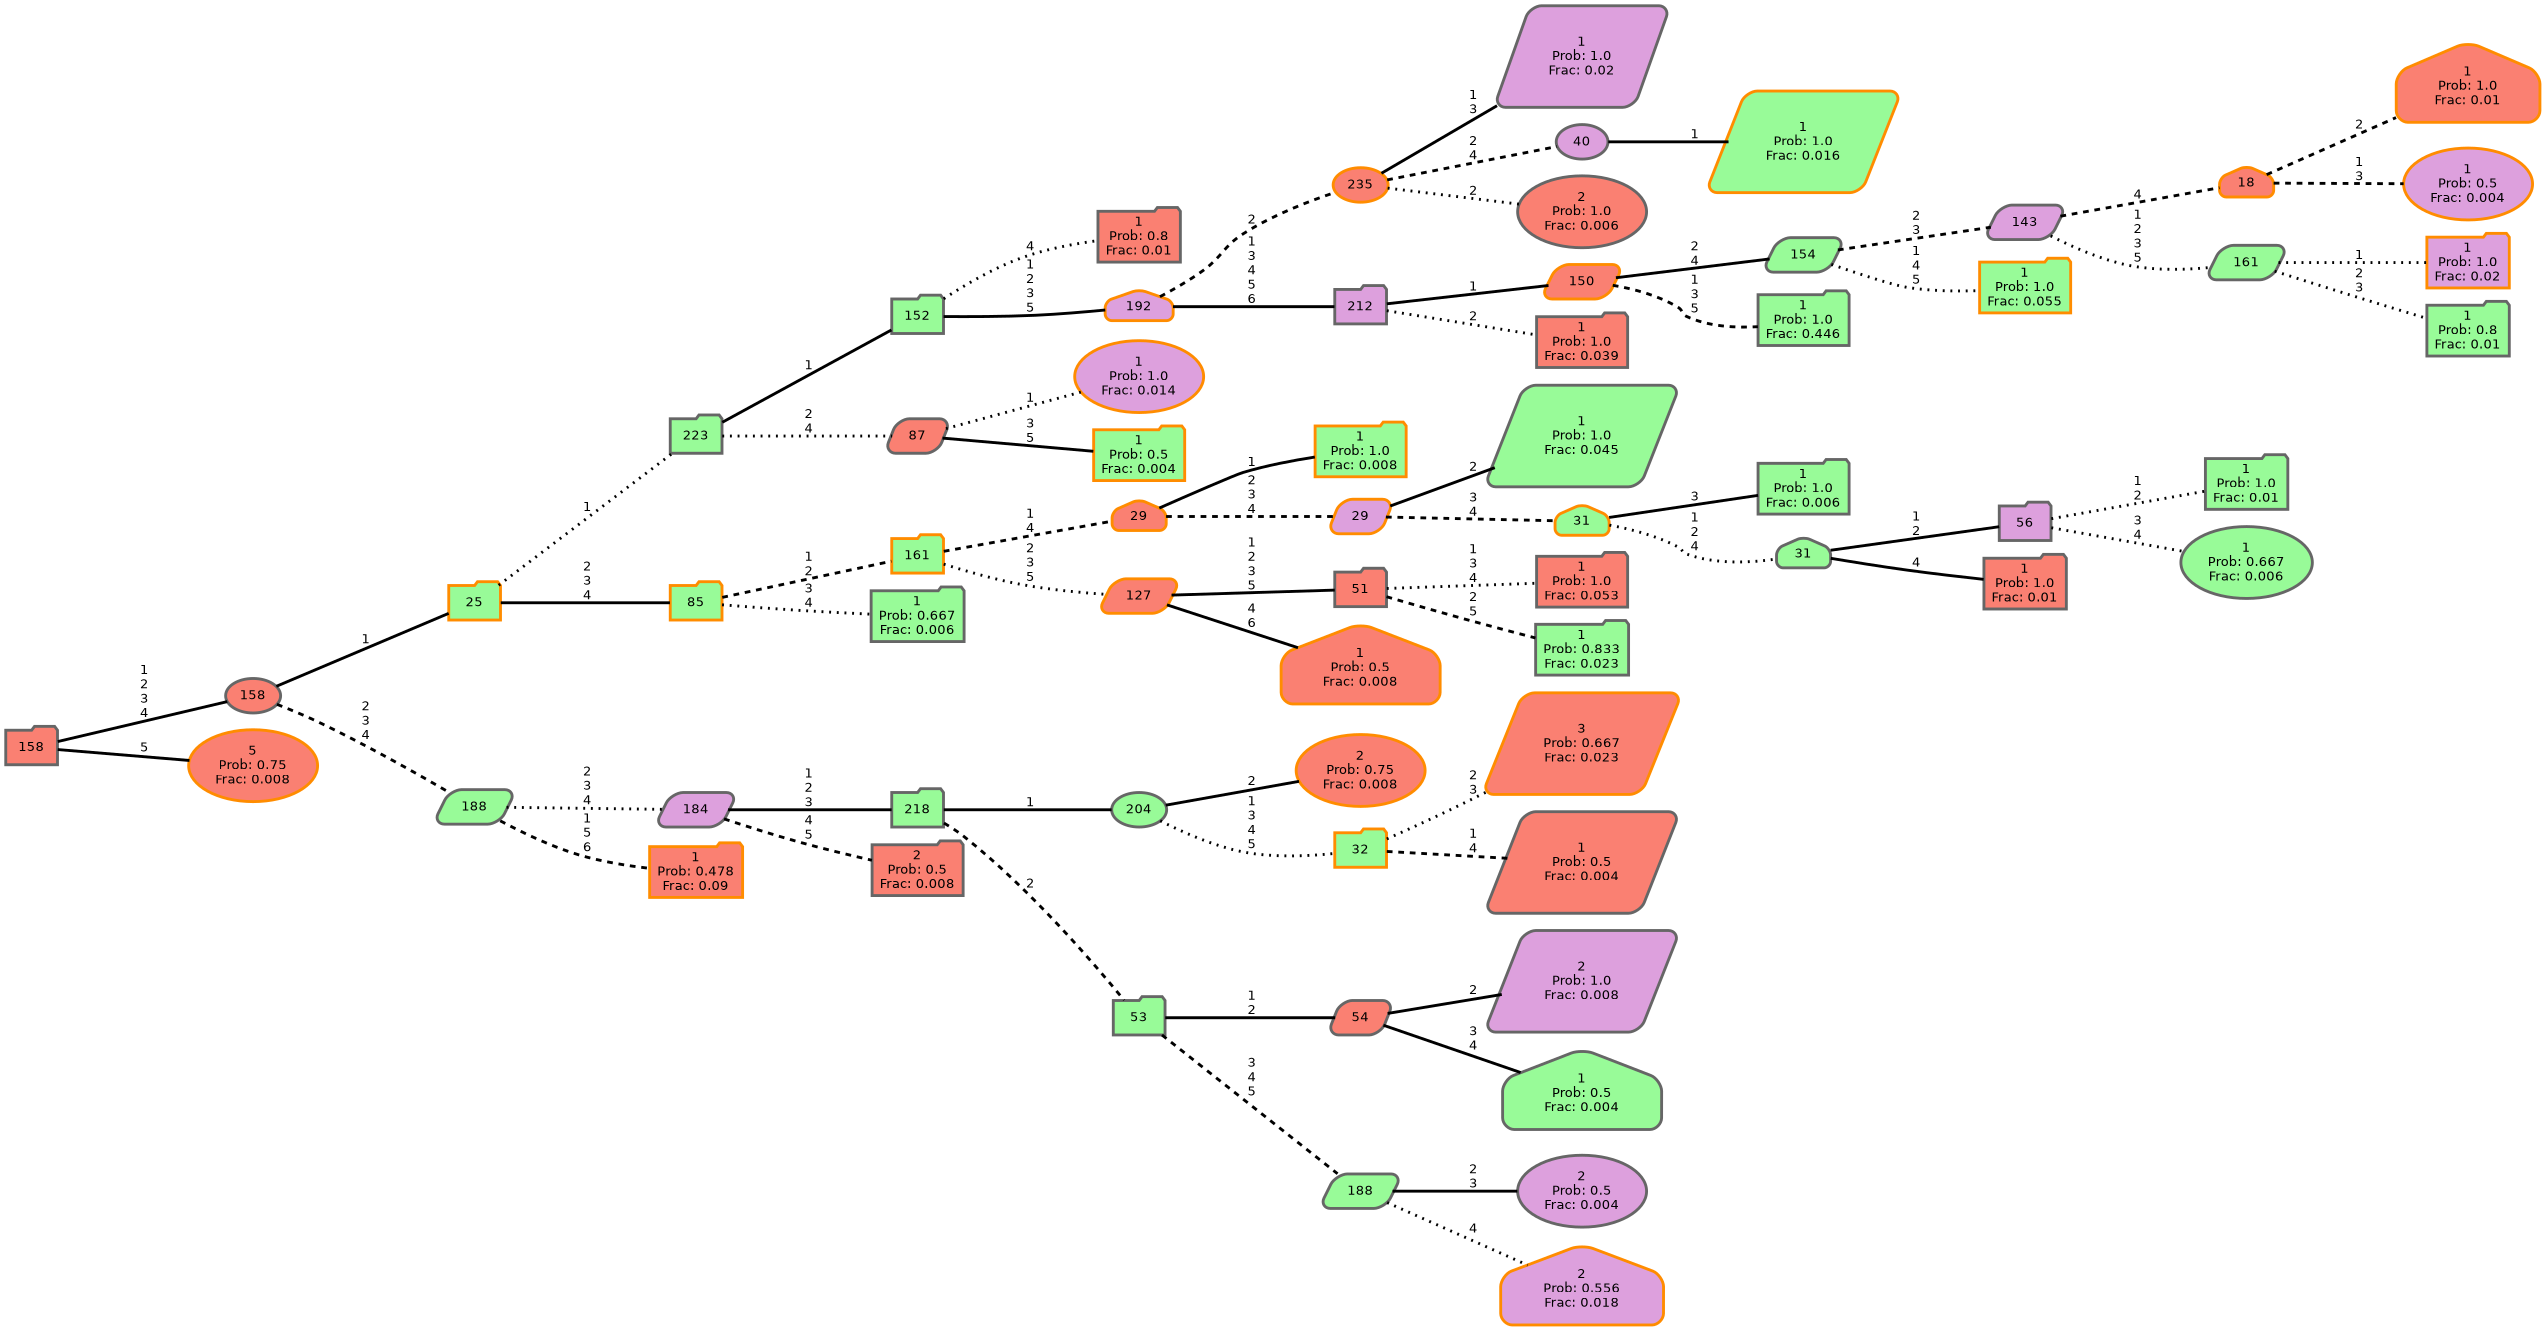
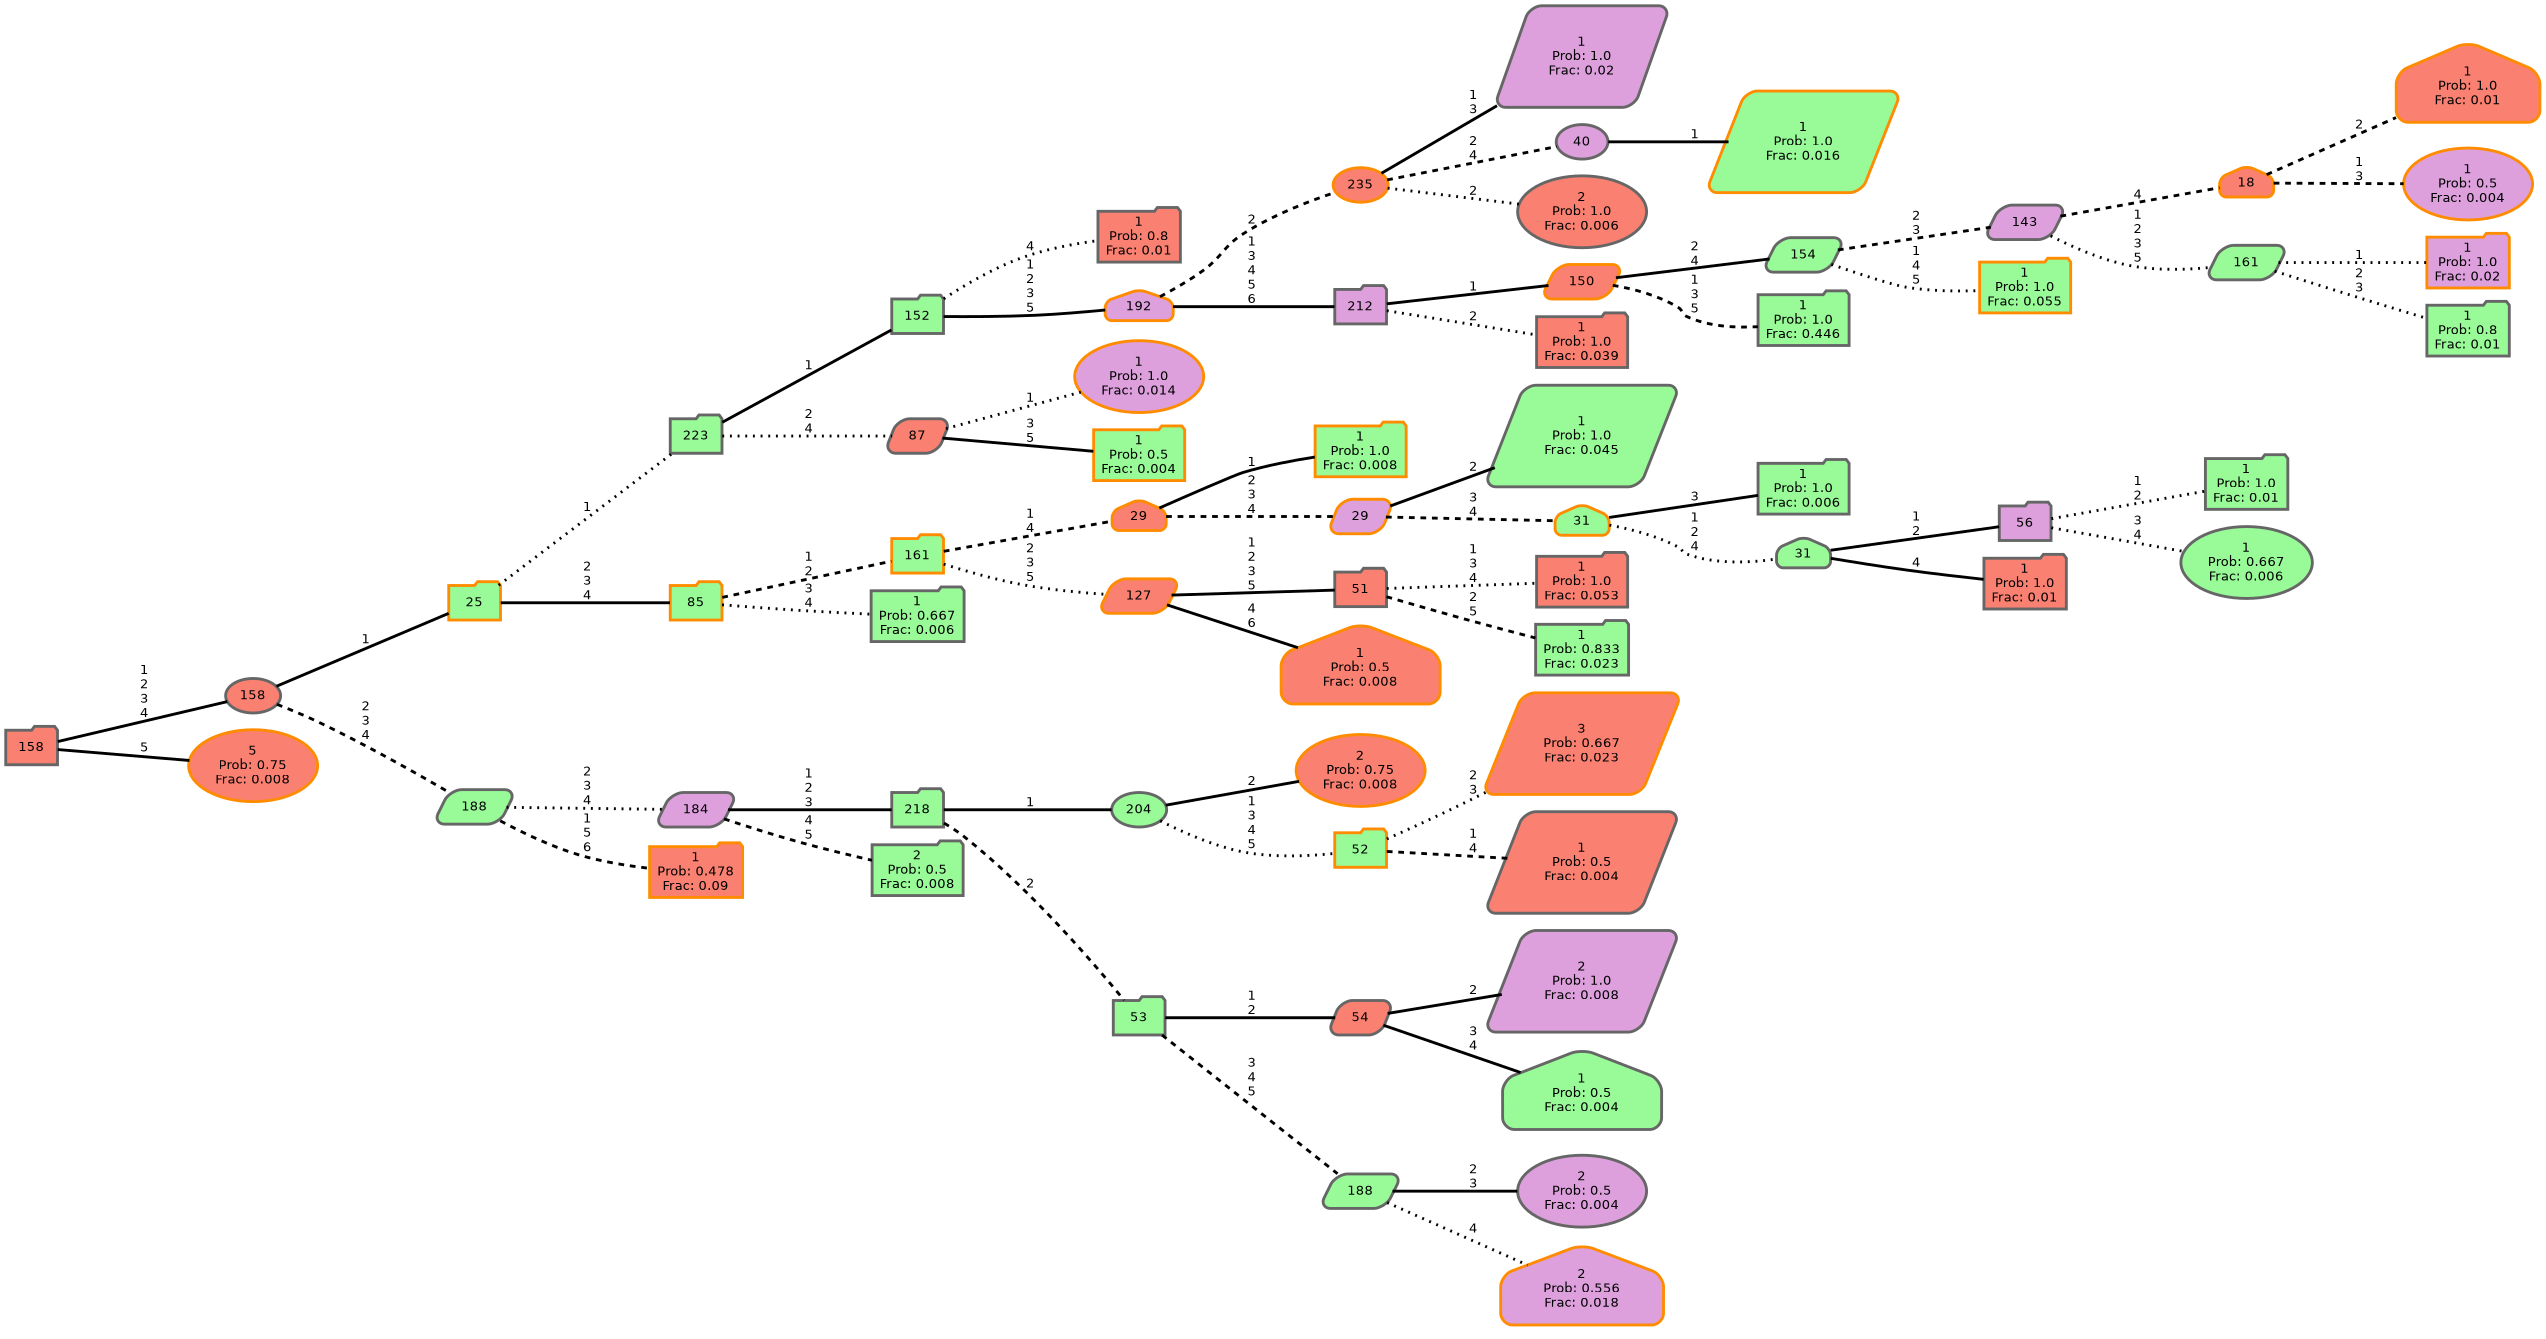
  graph {
    rankdir=LR
    ranksep="0 equally"
    splines=straight
    node [color=gray40 fillcolor=palegreen fontcolor=black fontname=helvetica penwidth=3 shape=folder style="filled, rounded"]
    edge [color=black fontname=helvetica penwidth=3 style=solid]
    n1 [fillcolor=salmon label="1\nProb: 0.8\nFrac: 0.01"]
    n2 [label=152]
    n3 [color=darkorange fillcolor=plum label=192 shape=house]
    n4 [color=darkorange fillcolor=salmon label=235 shape=ellipse]
    n5 [fillcolor=plum label=212]
    n6 [fillcolor=plum label="1\nProb: 1.0\nFrac: 0.02" shape=parallelogram]
    n7 [fillcolor=plum label=40 shape=ellipse]
    n8 [fillcolor=salmon label="2\nProb: 1.0\nFrac: 0.006" shape=ellipse]
    n9 [color=darkorange label="1\nProb: 1.0\nFrac: 0.016" shape=parallelogram]
    n10 [color=darkorange fillcolor=salmon label=150 shape=parallelogram]
    n11 [fillcolor=salmon label="1\nProb: 1.0\nFrac: 0.039"]
    n12 [color=darkorange fillcolor=salmon label="1\nProb: 1.0\nFrac: 0.01" shape=house]
    n13 [color=darkorange fillcolor=salmon label=18 shape=house]
    n14 [color=darkorange fillcolor=plum label="1\nProb: 0.5\nFrac: 0.004" shape=ellipse]
    n15 [fillcolor=plum label=143 shape=parallelogram]
    n16 [label=161 shape=parallelogram]
    n17 [color=darkorange fillcolor=plum label="1\nProb: 1.0\nFrac: 0.02"]
    n18 [label="1\nProb: 0.8\nFrac: 0.01"]
    n19 [label=154 shape=parallelogram]
    n20 [color=darkorange label="1\nProb: 1.0\nFrac: 0.055"]
    n21 [label="1\nProb: 1.0\nFrac: 0.446"]
    n22 [label=223]
    n23 [fillcolor=salmon label=87 shape=parallelogram]
    n24 [color=darkorange fillcolor=plum label="1\nProb: 1.0\nFrac: 0.014" shape=ellipse]
    n25 [color=darkorange label="1\nProb: 0.5\nFrac: 0.004"]
    n26 [color=darkorange label=25]
    n27 [color=darkorange label=85]
    n28 [color=darkorange label=161]
    n29 [label="1\nProb: 0.667\nFrac: 0.006"]
    n30 [color=darkorange label="1\nProb: 1.0\nFrac: 0.008"]
    n31 [color=darkorange fillcolor=salmon label=29 shape=house]
    n32 [color=darkorange fillcolor=plum label=29 shape=parallelogram]
    n33 [label="1\nProb: 1.0\nFrac: 0.045" shape=parallelogram]
    n34 [color=darkorange label=31 shape=house]
    n35 [label="1\nProb: 1.0\nFrac: 0.006"]
    n36 [label=31 shape=house]
    n37 [fillcolor=plum label=56]
    n38 [fillcolor=salmon label="1\nProb: 1.0\nFrac: 0.01"]
    n39 [label="1\nProb: 1.0\nFrac: 0.01"]
    n40 [label="1\nProb: 0.667\nFrac: 0.006" shape=ellipse]
    n41 [color=darkorange fillcolor=salmon label=127 shape=parallelogram]
    n42 [fillcolor=salmon label=51]
    n43 [color=darkorange fillcolor=salmon label="1\nProb: 0.5\nFrac: 0.008" shape=house]
    n44 [fillcolor=salmon label="1\nProb: 1.0\nFrac: 0.053"]
    n45 [label="1\nProb: 0.833\nFrac: 0.023"]
    n46 [fillcolor=salmon label=158 shape=ellipse]
    n47 [label=188 shape=parallelogram]
    n48 [fillcolor=plum label=184 shape=parallelogram]
    n49 [color=darkorange fillcolor=salmon label="1\nProb: 0.478\nFrac: 0.09"]
    n50 [color=darkorange fillcolor=salmon label="2\nProb: 0.75\nFrac: 0.008" shape=ellipse]
    n51 [label=204 shape=ellipse]
-   n52 [color=darkorange label=32]
+   n52 [color=darkorange label=52]
    n53 [color=darkorange fillcolor=salmon label="3\nProb: 0.667\nFrac: 0.023" shape=parallelogram]
    n54 [fillcolor=salmon label="1\nProb: 0.5\nFrac: 0.004" shape=parallelogram]
    n55 [label=218]
    n56 [label=53]
    n57 [fillcolor=salmon label=54 shape=parallelogram]
    n58 [label=188 shape=parallelogram]
    n59 [fillcolor=plum label="2\nProb: 1.0\nFrac: 0.008" shape=parallelogram]
    n60 [label="1\nProb: 0.5\nFrac: 0.004" shape=house]
    n61 [fillcolor=plum label="2\nProb: 0.5\nFrac: 0.004" shape=ellipse]
    n62 [color=darkorange fillcolor=plum label="2\nProb: 0.556\nFrac: 0.018" shape=house]
-   n63 [fillcolor=salmon label="2\nProb: 0.5\nFrac: 0.008"]
+   n63 [label="2\nProb: 0.5\nFrac: 0.008"]
    n64 [fillcolor=salmon label=158]
    n65 [color=darkorange fillcolor=salmon label="5\nProb: 0.75\nFrac: 0.008" shape=ellipse]
    subgraph sub_1 {
      rank=same
    }
    n2 -- n1 [label=" 4" style=dotted]
    n2 -- n3 [label=" 1\n 2\n 3\n 5"]
    n3 -- n4 [label=" 2" style=dashed]
    n3 -- n5 [label=" 1\n 3\n 4\n 5\n 6"]
    n4 -- n6 [label=" 1\n 3"]
    n4 -- n7 [label=" 2\n 4" style=dashed]
    n4 -- n8 [label=" 2" style=dotted]
    n5 -- n10 [label=" 1"]
    n5 -- n11 [label=" 2" style=dotted]
    n7 -- n9 [label=" 1"]
    n10 -- n19 [label=" 2\n 4"]
    n10 -- n21 [label=" 1\n 3\n 5" style=dashed]
    n13 -- n12 [label=" 2" style=dashed]
    n13 -- n14 [label=" 1\n 3" style=dashed]
    n15 -- n13 [label=" 4" style=dashed]
    n15 -- n16 [label=" 1\n 2\n 3\n 5" style=dotted]
    n16 -- n17 [label=" 1" style=dotted]
    n16 -- n18 [label=" 2\n 3" style=dotted]
    n19 -- n15 [label=" 2\n 3" style=dashed]
    n19 -- n20 [label=" 1\n 4\n 5" style=dotted]
    n22 -- n2 [label=" 1"]
    n22 -- n23 [label=" 2\n 4" style=dotted]
    n23 -- n24 [label=" 1" style=dotted]
    n23 -- n25 [label=" 3\n 5"]
    n26 -- n22 [label=" 1" style=dotted]
    n26 -- n27 [label=" 2\n 3\n 4"]
    n27 -- n28 [label=" 1\n 2" style=dashed]
    n27 -- n29 [label=" 3\n 4" style=dotted]
    n28 -- n31 [label=" 1\n 4" style=dashed]
    n28 -- n41 [label=" 2\n 3\n 5" style=dotted]
    n31 -- n30 [label=" 1"]
    n31 -- n32 [label=" 2\n 3\n 4" style=dashed]
    n32 -- n33 [label=" 2"]
    n32 -- n34 [label=" 3\n 4" style=dashed]
    n34 -- n35 [label=" 3"]
    n34 -- n36 [label=" 1\n 2\n 4" style=dotted]
    n36 -- n37 [label=" 1\n 2"]
    n36 -- n38 [label=" 4"]
    n37 -- n39 [label=" 1\n 2" style=dotted]
    n37 -- n40 [label=" 3\n 4" style=dotted]
    n41 -- n42 [label=" 1\n 2\n 3\n 5"]
    n41 -- n43 [label=" 4\n 6"]
    n42 -- n44 [label=" 1\n 3\n 4" style=dotted]
    n42 -- n45 [label=" 2\n 5" style=dashed]
    n46 -- n26 [label=" 1"]
    n46 -- n47 [label=" 2\n 3\n 4" style=dashed]
    n47 -- n48 [label=" 2\n 3\n 4" style=dotted]
    n47 -- n49 [label=" 1\n 5\n 6" style=dashed]
    n48 -- n55 [label=" 1\n 2\n 3"]
    n48 -- n63 [label=" 4\n 5" style=dashed]
    n51 -- n50 [label=" 2"]
    n51 -- n52 [label=" 1\n 3\n 4\n 5" style=dotted]
    n52 -- n53 [label=" 2\n 3" style=dotted]
    n52 -- n54 [label=" 1\n 4" style=dashed]
    n55 -- n51 [label=" 1"]
    n55 -- n56 [label=" 2" style=dashed]
    n56 -- n57 [label=" 1\n 2"]
    n56 -- n58 [label=" 3\n 4\n 5" style=dashed]
    n57 -- n59 [label=" 2"]
    n57 -- n60 [label=" 3\n 4"]
    n58 -- n61 [label=" 2\n 3"]
    n58 -- n62 [label=" 4" style=dotted]
    n64 -- n46 [label=" 1\n 2\n 3\n 4"]
    n64 -- n65 [label=" 5"]
  }
